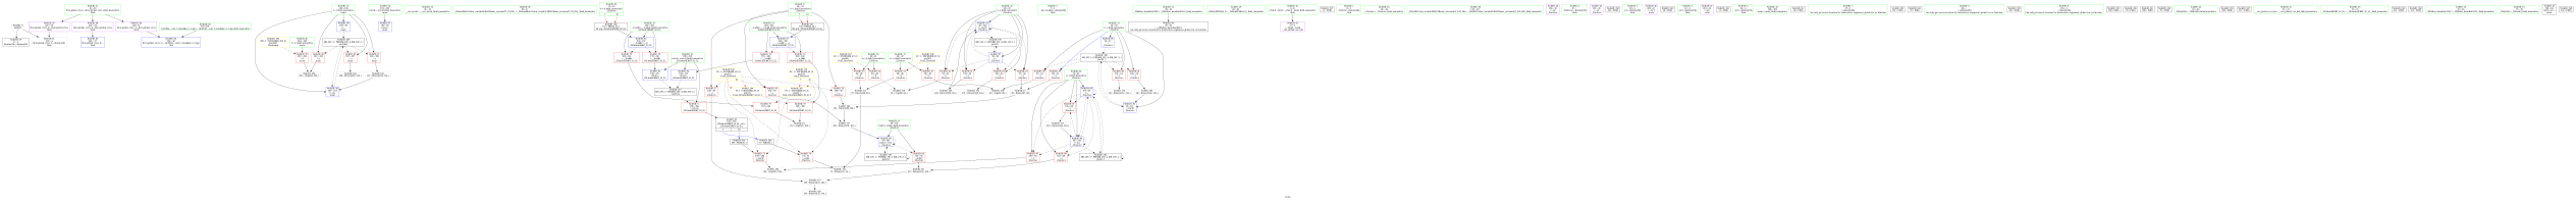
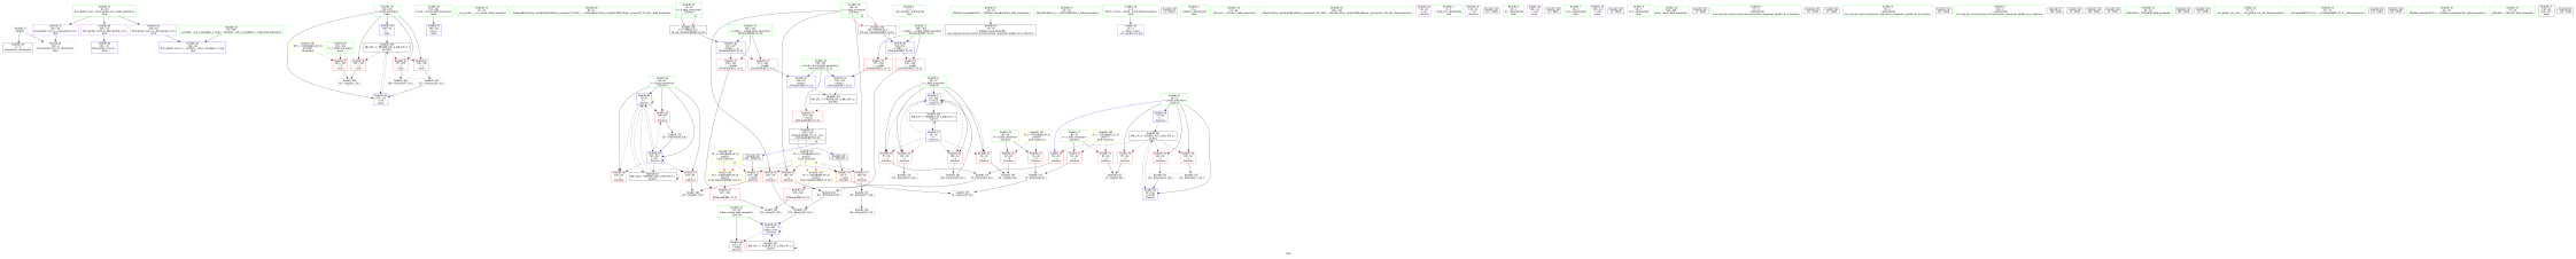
  digraph {
    fontname="Noto Serif"
    label=SVFG
    node [color=green fontname="Noto Serif" shape=record]
    edge [fontname="Noto Serif" style=solid]
    n1 [color=grey label="{NodeID: 0\nNullPtr}"]
    n2 [color=black label="{NodeID: 39\n2\<--3\ndummyVal\<--dummyVal\n}"]
    n3 [color=blue label="{NodeID: 85\n225\<--3\nllvm.global_ctors_2\<--dummyVal\nGlob }" style=dotted]
    n4 [color=grey label="{NodeID: 180\n203 = cmp(201, 202, )\n}"]
    n5 [color=blue label="{NodeID: 97\n191\<--85\nretval\<--\nmain\n}"]
    n6 [label="{NodeID: 14\n31\<--32\n__cxa_atexit\<--__cxa_atexit_field_insensitive\n}"]
    n7 [color=yellow label="{NodeID: 194\n28V_1 = ENCHI(MR_28V_0)\npts\{194 \}\nFun[main]}" style=double]
    n8 [color=red label="{NodeID: 79\n202\<--193\n\<--T\nmain\n}"]
    n9 [label="{NodeID: 28\n80\<--81\n_ZSt4endlIcSt11char_traitsIcEERSt13basic_ostreamIT_T0_ES6_\<--_ZSt4endlIcSt11char_traitsIcEERSt13basic_ostreamIT_T0_ES6__field_insensitive\n}"]
    n10 [color=black label="{NodeID: 42\n155\<--178\n_ZSt3minIiERKT_S2_S2__ret\<--\n_ZSt3minIiERKT_S2_S2_\n|{<s0>7|<s1>10}}"]
    n11 [color=black label="{NodeID: 244\n71 = PHI(155, )\n}"]
    n12 [color=black label="{NodeID: 238\n108 = PHI(155, )\n}"]
    n13 [color=red label="{NodeID: 70\n74\<--71\n\<--call4\n_Z5solvev\n}"]
    n14 [color=red label="{NodeID: 71\n109\<--108\n\<--call12\n_Z5solvev\n}"]
    n15 [color=grey label="{NodeID: 170\n75 = Binary(70, 74, )\n}"]
    n16 [color=grey label="{NodeID: 182\n110 = cmp(107, 109, )\n}"]
    n17 [color=red label="{NodeID: 56\n102\<--50\n\<--c\n_Z5solvev\n}"]
    n18 [color=grey label="{NodeID: 177\n103 = Binary(101, 102, )\n}"]
    n19 [color=blue label="{NodeID: 88\n58\<--103\nindex\<--rem\n_Z5solvev\n}"]
    n20 [color=red label="{NodeID: 66\n125\<--58\n\<--index\n_Z5solvev\n}"]
    n21 [color=black label="{NodeID: 191\nMR_14V_2 = PHI(MR_14V_3, MR_14V_1, )\npts\{59 \}\n}"]
    n22 [color=black label="{NodeID: 236\n157 = PHI(52, 52, )\n1st arg _ZSt3minIiERKT_S2_S2_ }"]
    n23 [color=blue label="{NodeID: 94\n162\<--157\n__b.addr\<--__b\n_ZSt3minIiERKT_S2_S2_\n}"]
    n24 [color=red label="{NodeID: 75\n166\<--162\n\<--__b.addr\n_ZSt3minIiERKT_S2_S2_\n}"]
    n25 [color=red label="{NodeID: 76\n172\<--162\n\<--__b.addr\n_ZSt3minIiERKT_S2_S2_\n}"]
    n26 [color=red label="{NodeID: 77\n167\<--166\n\<--\n_ZSt3minIiERKT_S2_S2_\n}"]
    n27 [color=blue label="{NodeID: 95\n158\<--172\nretval\<--\n_ZSt3minIiERKT_S2_S2_\n}"]
    n28 [color=grey label="{NodeID: 167\n129 = Binary(127, 128, )\n}"]
    n29 [color=grey label="{NodeID: 168\n130 = Binary(129, 114, )\n}"]
    n30 [color=blue label="{NodeID: 84\n224\<--18\nllvm.global_ctors_1\<--_GLOBAL__sub_I_y3eadgbe_2_1.cpp\nGlob }"]
    n31 [label="{NodeID: 1\n7\<--1\n__dso_handle\<--dummyObj\nGlob }"]
    n32 [color=grey label="{NodeID: 181\n170 = cmp(167, 169, )\n}"]
    n33 [color=blue label="{NodeID: 98\n195\<--85\ni\<--\nmain\n}"]
    n34 [color=black label="{NodeID: 188\nMR_30V_3 = PHI(MR_30V_4, MR_30V_2, )\npts\{196 \}\n}"]
    n35 [color=blue label="{NodeID: 99\n195\<--215\ni\<--inc\nmain\n}"]
    n36 [color=red label="{NodeID: 80\n201\<--195\n\<--i\nmain\n}"]
    n37 [color=red label="{NodeID: 81\n207\<--195\n\<--i\nmain\n}"]
    n38 [color=red label="{NodeID: 82\n214\<--195\n\<--i\nmain\n}"]
    n39 [color=grey label="{NodeID: 164\n208 = Binary(207, 114, )\n}"]
    n40 [color=grey label="{NodeID: 163\n215 = Binary(214, 114, )\n}"]
    n41 [label="{NodeID: 15\n30\<--36\n_ZNSt8ios_base4InitD1Ev\<--_ZNSt8ios_base4InitD1Ev_field_insensitive\n}"]
    n42 [color=black label="{NodeID: 40\n29\<--30\n\<--_ZNSt8ios_base4InitD1Ev\nCan only get source location for instruction, argument, global var or function.}"]
    n43 [label="{NodeID: 29\n82\<--83\n_ZNSolsEPFRSoS_E\<--_ZNSolsEPFRSoS_E_field_insensitive\n}"]
    n44 [color=purple label="{NodeID: 43\n27\<--4\n\<--_ZStL8__ioinit\n__cxx_global_var_init\n}"]
    n45 [color=red label="{NodeID: 57\n128\<--50\n\<--c\n_Z5solvev\n}"]
    n46 [color=black label="{NodeID: 237\n62 = PHI()\n}"]
    n47 [label="{NodeID: 2\n8\<--1\n_ZSt3cin\<--dummyObj\nGlob }"]
    n48 [label="{NodeID: 16\n43\<--44\n_Z5solvev\<--_Z5solvev_field_insensitive\n}"]
    n49 [color=yellow label="{NodeID: 196\n2V_1 = ENCHI(MR_2V_0)\npts\{47 \}\nFun[_Z5solvev]}" style=double]
    n50 [color=red label="{NodeID: 51\n68\<--46\n\<--a\n_Z5solvev\n}"]
    n51 [color=red label="{NodeID: 52\n88\<--46\n\<--a\n_Z5solvev\n}"]
    n52 [color=grey label="{NodeID: 172\n70 = Binary(68, 69, )\n}"]
    n53 [color=grey label="{NodeID: 178\n89 = cmp(87, 88, )\n}"]
    n54 [label="{NodeID: 30\n118\<--119\n_ZStlsISt11char_traitsIcEERSt13basic_ostreamIcT_ES5_PKc\<--_ZStlsISt11char_traitsIcEERSt13basic_ostreamIcT_ES5_PKc_field_insensitive\n}"]
    n55 [color=purple label="{NodeID: 44\n116\<--10\n\<--.str\n_Z5solvev\n}"]
    n56 [color=red label="{NodeID: 58\n87\<--54\n\<--i\n_Z5solvev\n}"]
    n57 [color=red label="{NodeID: 72\n178\<--158\n\<--retval\n_ZSt3minIiERKT_S2_S2_\n}"]
    n58 [color=grey label="{NodeID: 169\n140 = Binary(139, 114, )\n}"]
    n59 [color=blue label="{NodeID: 91\n56\<--140\nj\<--inc27\n_Z5solvev\n}"]
    n60 [color=red label="{NodeID: 62\n93\<--56\n\<--j\n_Z5solvev\n}"]
    n61 [color=red label="{NodeID: 63\n97\<--56\n\<--j\n_Z5solvev\n}"]
    n62 [color=red label="{NodeID: 64\n120\<--56\n\<--j\n_Z5solvev\n}"]
    n63 [color=red label="{NodeID: 65\n139\<--56\n\<--j\n_Z5solvev\n}"]
    n64 [color=black label="{NodeID: 190\nMR_12V_2 = PHI(MR_12V_4, MR_12V_1, )\npts\{57 \}\n}"]
    n65 [color=grey label="{NodeID: 179\n95 = cmp(93, 94, )\n}"]
    n66 [color=grey label="{NodeID: 171\n99 = Binary(97, 98, )\n}"]
    n67 [color=grey label="{NodeID: 176\n121 = Binary(120, 114, )\n}"]
    n68 [color=blue label="{NodeID: 87\n56\<--85\nj\<--\n_Z5solvev\n}"]
    n69 [color=blue label="{NodeID: 86\n54\<--85\ni\<--\n_Z5solvev\n}"]
    n70 [color=black label="{NodeID: 189\nMR_10V_3 = PHI(MR_10V_4, MR_10V_2, )\npts\{55 \}\n}"]
    n71 [color=red label="{NodeID: 59\n98\<--54\n\<--i\n_Z5solvev\n}"]
    n72 [color=red label="{NodeID: 60\n112\<--54\n\<--i\n_Z5solvev\n}"]
    n73 [color=red label="{NodeID: 61\n144\<--54\n\<--i\n_Z5solvev\n}"]
    n74 [color=blue label="{NodeID: 92\n54\<--145\ni\<--inc30\n_Z5solvev\n}"]
    n75 [color=grey label="{NodeID: 174\n113 = Binary(112, 114, )\n}"]
    n76 [color=grey label="{NodeID: 165\n145 = Binary(144, 114, )\n}"]
    n77 [label="{NodeID: 3\n9\<--1\n_ZSt4cout\<--dummyObj\nGlob }"]
    n78 [label="{NodeID: 17\n46\<--47\na\<--a_field_insensitive\n_Z5solvev\n}"]
    n79 [color=yellow label="{NodeID: 197\n4V_1 = ENCHI(MR_4V_0)\npts\{49 \}\nFun[_Z5solvev]}" style=double]
    n80 [color=red label="{NodeID: 53\n69\<--48\n\<--b\n_Z5solvev\n}"]
    n81 [color=red label="{NodeID: 54\n94\<--48\n\<--b\n_Z5solvev\n}"]
    n82 [label="{NodeID: 31\n158\<--159\nretval\<--retval_field_insensitive\n_ZSt3minIiERKT_S2_S2_\n}"]
    n83 [color=blue label="{NodeID: 96\n158\<--175\nretval\<--\n_ZSt3minIiERKT_S2_S2_\n}"]
    n84 [color=black label="{NodeID: 187\nMR_20V_3 = PHI(MR_20V_4, MR_20V_2, )\npts\{159 \}\n}"]
    n85 [color=purple label="{NodeID: 45\n123\<--10\n\<--.str\n_Z5solvev\n}"]
    n86 [color=grey label="{NodeID: 166\n101 = Binary(99, 100, )\n}"]
    n87 [color=black label="{NodeID: 239\n115 = PHI()\n}"]
    n88 [color=red label="{NodeID: 73\n168\<--160\n\<--__a.addr\n_ZSt3minIiERKT_S2_S2_\n}"]
    n89 [color=red label="{NodeID: 78\n169\<--168\n\<--\n_ZSt3minIiERKT_S2_S2_\n}"]
    n90 [label="{NodeID: 4\n10\<--1\n.str\<--dummyObj\nGlob }"]
    n91 [label="{NodeID: 18\n48\<--49\nb\<--b_field_insensitive\n_Z5solvev\n}"]
    n92 [color=yellow label="{NodeID: 198\n6V_1 = ENCHI(MR_6V_0)\npts\{51 \}\nFun[_Z5solvev]|{|<s5>7|<s6>10}}" style=double]
    n93 [color=red label="{NodeID: 55\n100\<--50\n\<--c\n_Z5solvev\n}"]
    n94 [color=yellow label="{NodeID: 204\n6V_1 = ENCHI(MR_6V_0)\npts\{51 \}\nFun[_ZSt3minIiERKT_S2_S2_]}" style=double]
    n95 [label="{NodeID: 32\n160\<--161\n__a.addr\<--__a.addr_field_insensitive\n_ZSt3minIiERKT_S2_S2_\n}"]
    n96 [color=red label="{NodeID: 74\n175\<--160\n\<--__a.addr\n_ZSt3minIiERKT_S2_S2_\n}"]
    n97 [color=blue label="{NodeID: 93\n160\<--156\n__a.addr\<--__a\n_ZSt3minIiERKT_S2_S2_\n}"]
    n98 [color=purple label="{NodeID: 46\n205\<--12\n\<--.str.1\nmain\n}"]
    n99 [color=black label="{NodeID: 240\n28 = PHI()\n}"]
-   n100 [color=grey label="{NodeID: 175\n127 = Binary(125, 126, )\n}"]
    n101 [label="{NodeID: 5\n12\<--1\n.str.1\<--dummyObj\nGlob }"]
    n102 [label="{NodeID: 19\n50\<--51\nc\<--c_field_insensitive\n_Z5solvev\n|{|<s3>7|<s4>10}}"]
    n103 [color=black label="{NodeID: 235\n156 = PHI(50, 50, )\n0th arg _ZSt3minIiERKT_S2_S2_ }"]
    n104 [color=yellow label="{NodeID: 199\n8V_1 = ENCHI(MR_8V_0)\npts\{53 \}\nFun[_Z5solvev]|{|<s2>7|<s3>10}}" style=double]
    n105 [color=yellow label="{NodeID: 205\n8V_1 = ENCHI(MR_8V_0)\npts\{53 \}\nFun[_ZSt3minIiERKT_S2_S2_]}" style=double]
    n106 [label="{NodeID: 33\n162\<--163\n__b.addr\<--__b.addr_field_insensitive\n_ZSt3minIiERKT_S2_S2_\n}"]
    n107 [color=purple label="{NodeID: 47\n210\<--14\n\<--.str.2\nmain\n}"]
    n108 [color=black label="{NodeID: 241\n65 = PHI()\n}"]
    n109 [color=blue label="{NodeID: 89\n60\<--85\nl\<--\n_Z5solvev\n}"]
    n110 [color=red label="{NodeID: 67\n107\<--60\n\<--l\n_Z5solvev\n}"]
    n111 [color=red label="{NodeID: 68\n126\<--60\n\<--l\n_Z5solvev\n}"]
    n112 [color=red label="{NodeID: 69\n134\<--60\n\<--l\n_Z5solvev\n}"]
    n113 [color=blue label="{NodeID: 90\n60\<--135\nl\<--inc\n_Z5solvev\n}"]
    n114 [color=black label="{NodeID: 192\nMR_16V_2 = PHI(MR_16V_3, MR_16V_1, )\npts\{61 \}\n}"]
    n115 [color=grey label="{NodeID: 173\n135 = Binary(134, 114, )\n}"]
    n116 [label="{NodeID: 6\n14\<--1\n.str.2\<--dummyObj\nGlob }"]
    n117 [label="{NodeID: 20\n52\<--53\nk\<--k_field_insensitive\n_Z5solvev\n|{<s0>7|<s1>10}}"]
    n118 [label="{NodeID: 34\n188\<--189\nmain\<--main_field_insensitive\n}"]
    n119 [color=purple label="{NodeID: 48\n223\<--16\nllvm.global_ctors_0\<--llvm.global_ctors\nGlob }"]
    n120 [color=blue label="{NodeID: 83\n223\<--17\nllvm.global_ctors_0\<--\nGlob }"]
    n121 [color=black label="{NodeID: 242\n66 = PHI()\n}"]
    n122 [label="{NodeID: 7\n17\<--1\n\<--dummyObj\nCan only get source location for instruction, argument, global var or function.}"]
    n123 [label="{NodeID: 21\n54\<--55\ni\<--i_field_insensitive\n_Z5solvev\n}"]
    n124 [label="{NodeID: 35\n191\<--192\nretval\<--retval_field_insensitive\nmain\n}"]
    n125 [color=purple label="{NodeID: 49\n224\<--16\nllvm.global_ctors_1\<--llvm.global_ctors\nGlob }"]
    n126 [color=black label="{NodeID: 229\n131 = PHI()\n}"]
    n127 [color=black label="{NodeID: 243\n67 = PHI()\n}"]
    n128 [label="{NodeID: 8\n85\<--1\n\<--dummyObj\nCan only get source location for instruction, argument, global var or function.}"]
    n129 [label="{NodeID: 22\n56\<--57\nj\<--j_field_insensitive\n_Z5solvev\n}"]
    n130 [label="{NodeID: 36\n193\<--194\nT\<--T_field_insensitive\nmain\n}"]
    n131 [color=purple label="{NodeID: 50\n225\<--16\nllvm.global_ctors_2\<--llvm.global_ctors\nGlob }"]
    n132 [color=black label="{NodeID: 230\n132 = PHI()\n}"]
    n133 [label="{NodeID: 9\n114\<--1\n\<--dummyObj\nCan only get source location for instruction, argument, global var or function.}"]
    n134 [label="{NodeID: 23\n58\<--59\nindex\<--index_field_insensitive\n_Z5solvev\n}"]
    n135 [label="{NodeID: 37\n195\<--196\ni\<--i_field_insensitive\nmain\n}"]
    n136 [color=black label="{NodeID: 231\n198 = PHI()\n}"]
    n137 [color=black label="{NodeID: 245\n76 = PHI()\n}"]
    n138 [label="{NodeID: 10\n4\<--6\n_ZStL8__ioinit\<--_ZStL8__ioinit_field_insensitive\nGlob }"]
    n139 [label="{NodeID: 24\n60\<--61\nl\<--l_field_insensitive\n_Z5solvev\n}"]
    n140 [label="{NodeID: 38\n18\<--219\n_GLOBAL__sub_I_y3eadgbe_2_1.cpp\<--_GLOBAL__sub_I_y3eadgbe_2_1.cpp_field_insensitive\n}"]
    n141 [color=black label="{NodeID: 232\n206 = PHI()\n}"]
    n142 [color=black label="{NodeID: 246\n79 = PHI()\n}"]
    n143 [label="{NodeID: 11\n16\<--20\nllvm.global_ctors\<--llvm.global_ctors_field_insensitive\nGlob }"]
    n144 [label="{NodeID: 25\n63\<--64\n_ZNSirsERi\<--_ZNSirsERi_field_insensitive\n}"]
    n145 [color=black label="{NodeID: 233\n209 = PHI()\n}"]
    n146 [color=black label="{NodeID: 247\n117 = PHI()\n}"]
    n147 [label="{NodeID: 12\n21\<--22\n__cxx_global_var_init\<--__cxx_global_var_init_field_insensitive\n}"]
    n148 [label="{NodeID: 26\n72\<--73\n_ZSt3minIiERKT_S2_S2_\<--_ZSt3minIiERKT_S2_S2__field_insensitive\n}"]
    n149 [color=black label="{NodeID: 234\n211 = PHI()\n}"]
    n150 [color=black label="{NodeID: 248\n122 = PHI()\n}"]
    n151 [label="{NodeID: 13\n25\<--26\n_ZNSt8ios_base4InitC1Ev\<--_ZNSt8ios_base4InitC1Ev_field_insensitive\n}"]
    n152 [label="{NodeID: 27\n77\<--78\n_ZNSolsEi\<--_ZNSolsEi_field_insensitive\n}"]
    n153 [color=black label="{NodeID: 41\n190\<--85\nmain_ret\<--\nmain\n}"]
    n154 [color=black label="{NodeID: 249\n124 = PHI()\n}"]
    n1 -> n2
    n1 -> n3
    n7 -> n8 [style=dashed]
    n8 -> n4
    n10 -> n11 [color=blue tailport=s0]
    n10 -> n12 [color=blue tailport=s1]
    n11 -> n13
    n12 -> n14
    n13 -> n15
    n14 -> n16
    n17 -> n18
    n18 -> n19
    n19 -> n19 [style=dashed]
    n19 -> n20 [style=dashed]
    n19 -> n21 [style=dashed]
-   n20 -> n100
    n21 -> n19 [style=dashed]
    n21 -> n21 [style=dashed]
    n22 -> n23
    n23 -> n24 [style=dashed]
    n23 -> n25 [style=dashed]
    n24 -> n26
    n25 -> n27
    n26 -> n32
    n27 -> n84 [style=dashed]
    n28 -> n29
    n33 -> n34 [style=dashed]
    n34 -> n35 [style=dashed]
    n34 -> n36 [style=dashed]
    n34 -> n37 [style=dashed]
    n34 -> n38 [style=dashed]
    n35 -> n34 [style=dashed]
    n36 -> n4
    n37 -> n39
    n38 -> n40
    n40 -> n35
    n41 -> n42
    n45 -> n28
    n49 -> n50 [style=dashed]
    n49 -> n51 [style=dashed]
    n50 -> n52
    n51 -> n53
    n52 -> n15
    n56 -> n53
    n57 -> n10
    n58 -> n59
    n59 -> n59 [style=dashed]
    n59 -> n60 [style=dashed]
    n59 -> n61 [style=dashed]
    n59 -> n62 [style=dashed]
    n59 -> n63 [style=dashed]
    n59 -> n64 [style=dashed]
    n60 -> n65
    n61 -> n66
    n62 -> n67
    n63 -> n58
    n64 -> n68 [style=dashed]
    n66 -> n86
    n68 -> n59 [style=dashed]
    n68 -> n60 [style=dashed]
    n68 -> n61 [style=dashed]
    n68 -> n62 [style=dashed]
    n68 -> n63 [style=dashed]
    n68 -> n64 [style=dashed]
    n69 -> n70 [style=dashed]
    n70 -> n56 [style=dashed]
    n70 -> n71 [style=dashed]
    n70 -> n72 [style=dashed]
    n70 -> n73 [style=dashed]
    n70 -> n74 [style=dashed]
    n71 -> n66
    n72 -> n75
    n73 -> n76
    n74 -> n70 [style=dashed]
    n76 -> n74
    n78 -> n50
    n78 -> n51
    n79 -> n80 [style=dashed]
    n79 -> n81 [style=dashed]
    n80 -> n52
    n81 -> n65 [style=dashed]
    n82 -> n27
    n82 -> n57
    n82 -> n83
    n83 -> n84 [style=dashed]
    n84 -> n57 [style=dashed]
    n86 -> n18
    n88 -> n89
    n89 -> n32
    n91 -> n80
    n91 -> n81
    n92 -> n13 [style=dashed]
    n92 -> n14 [style=dashed]
    n92 -> n17 [style=dashed]
    n92 -> n45 [style=dashed]
    n92 -> n93 [style=dashed]
    n92 -> n94 [color=red style=dashed tailport=s5]
    n92 -> n94 [color=red style=dashed tailport=s6]
    n93 -> n86
    n94 -> n89 [style=dashed]
    n95 -> n88
    n95 -> n96
    n95 -> n97
    n96 -> n83
    n97 -> n88 [style=dashed]
    n97 -> n96 [style=dashed]
-   n100 -> n28
    n102 -> n17
    n102 -> n45
    n102 -> n93
    n102 -> n103 [color=red tailport=s3]
    n102 -> n103 [color=red tailport=s4]
    n103 -> n97
    n104 -> n13 [style=dashed]
    n104 -> n14 [style=dashed]
    n104 -> n105 [color=red style=dashed tailport=s2]
    n104 -> n105 [color=red style=dashed tailport=s3]
    n105 -> n26 [style=dashed]
    n106 -> n23
    n106 -> n24
    n106 -> n25
    n109 -> n109 [style=dashed]
    n109 -> n110 [style=dashed]
    n109 -> n111 [style=dashed]
    n109 -> n112 [style=dashed]
    n109 -> n113 [style=dashed]
    n109 -> n114 [style=dashed]
    n110 -> n16
-   n111 -> n100
    n112 -> n115
    n113 -> n109 [style=dashed]
    n113 -> n110 [style=dashed]
    n113 -> n111 [style=dashed]
    n113 -> n112 [style=dashed]
    n113 -> n113 [style=dashed]
    n113 -> n114 [style=dashed]
    n114 -> n109 [style=dashed]
    n114 -> n114 [style=dashed]
    n115 -> n113
    n117 -> n22 [color=red tailport=s0]
    n117 -> n22 [color=red tailport=s1]
    n119 -> n120
    n123 -> n56
    n123 -> n69
    n123 -> n71 [color=blue]
    n123 -> n72
    n123 -> n73
    n123 -> n74
    n124 -> n5
    n125 -> n30
    n129 -> n59
    n129 -> n60
    n129 -> n61
    n129 -> n62
    n129 -> n63
-   n129 -> n68
    n130 -> n8
    n131 -> n3
    n134 -> n19
    n134 -> n20
    n135 -> n33
    n135 -> n35
    n135 -> n36
    n135 -> n37
    n135 -> n38
    n138 -> n44
    n139 -> n109
    n139 -> n110
    n139 -> n111
    n139 -> n112
    n139 -> n113
    n140 -> n30
    n143 -> n119
    n143 -> n125
    n143 -> n131
  }
